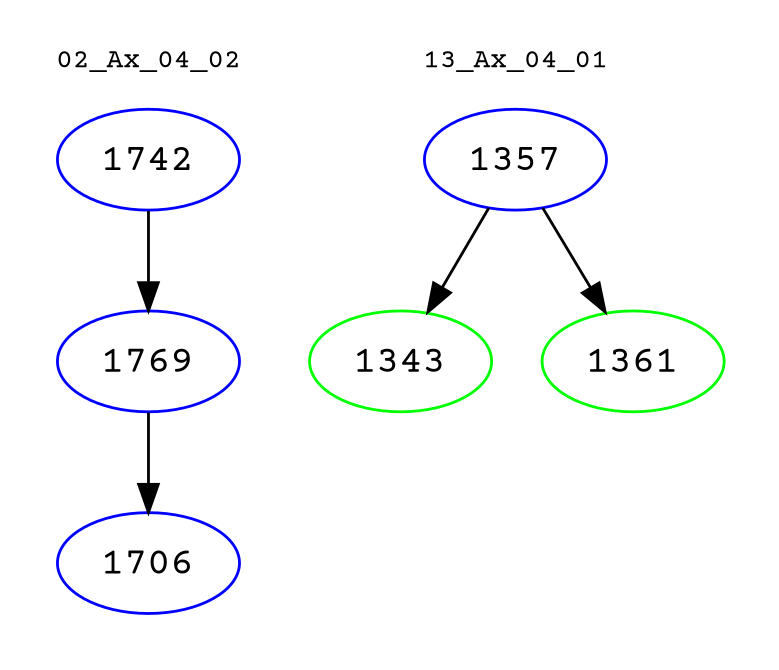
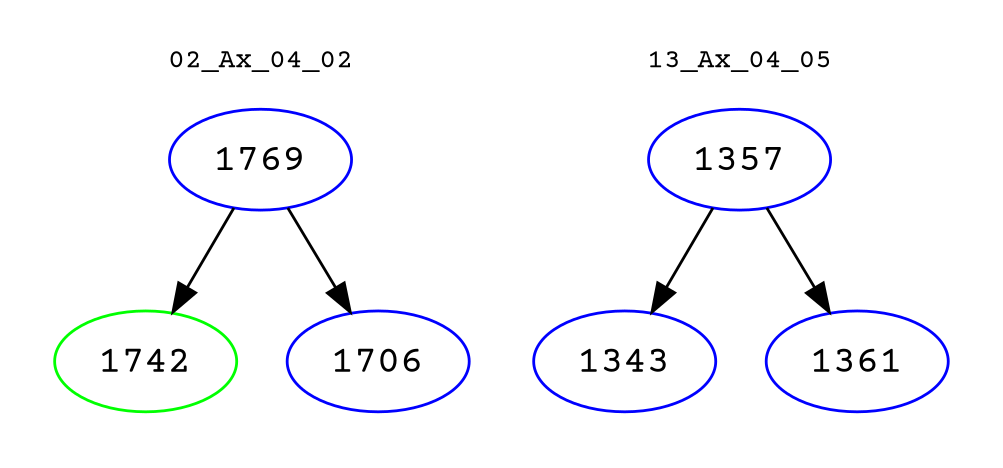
  digraph {
    fontname="Courier Prime"
    node [color=blue fontname="Courier Prime"]
    edge [color=black fontname="Courier Prime"]
    n1 [label=1769]
-   n2 [label=1742]
+   n2 [color=green label=1742]
    n3 [label=1706]
    n4 [label=1357]
-   n5 [color=green label=1343]
-   n6 [color=green label=1361]
+   n5 [label=1343]
+   n6 [label=1361]
    subgraph cluster_1 {
      color=white
      fontsize=10
      label="02_Ax_04_02"
      n1
      n2
      n3
    }
    subgraph cluster_2 {
      color=white
      fontsize=10
-     label="13_Ax_04_01"
+     label="13_Ax_04_05"
      n4
      n5
      n6
    }
-   n2 -> n1
+   n1 -> n2
    n1 -> n3
    n4 -> n5
    n4 -> n6
  }
